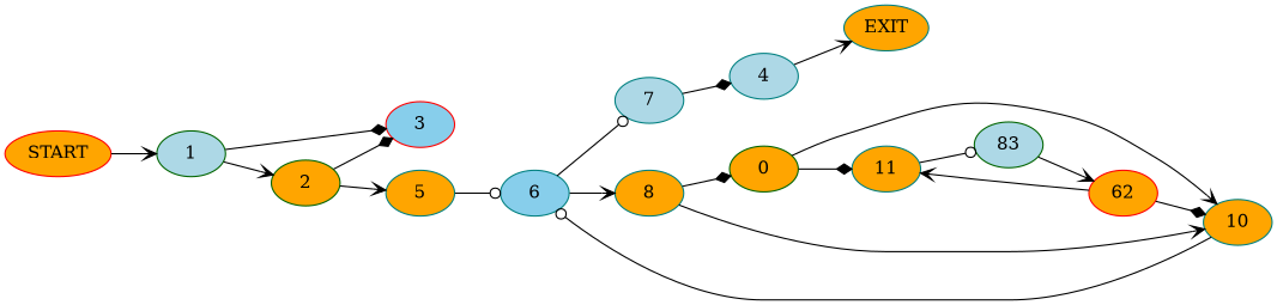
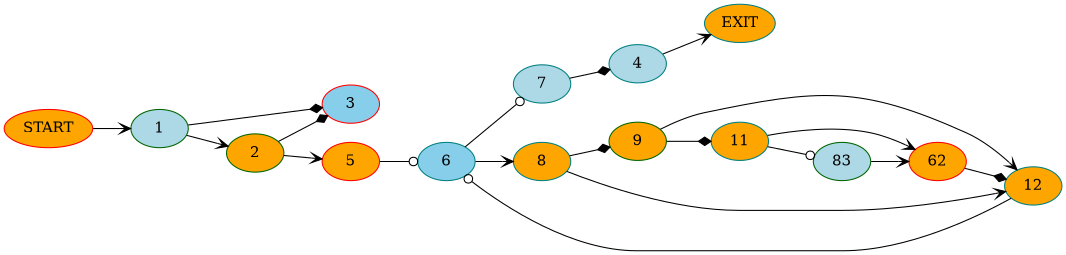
  digraph {
    rankdir=LR
    node [color=teal fillcolor=orange style=filled]
    edge [arrowhead=vee]
    n1 [color=red label=START]
    1 [color=darkgreen fillcolor=lightblue]
    2 [color=darkgreen]
    3 [color=red fillcolor=skyblue]
    n5 [label=EXIT]
-   5
+   5 [color=red]
    6 [fillcolor=skyblue]
    4 [fillcolor=lightblue]
    7 [fillcolor=lightblue]
    8
-   9 [color=darkgreen label=0]
-   10
+   9 [color=darkgreen]
+   10 [label=12]
    11
    n14 [color=red label=62]
    n15 [color=darkgreen fillcolor=lightblue label=83]
    n1 -> 1
    1 -> 2
    1 -> 3 [arrowhead=diamond]
    2 -> 3 [arrowhead=diamond]
    2 -> 5
    5 -> 6 [arrowhead=odot]
    6 -> 7 [arrowhead=odot]
    6 -> 8
    4 -> n5
    7 -> 4 [arrowhead=diamond]
    8 -> 9 [arrowhead=diamond]
    8 -> 10
    9 -> 10
    9 -> 11 [arrowhead=diamond]
    10 -> 6 [arrowhead=odot]
-   n14 -> 11
+   11 -> n14
    11 -> n15 [arrowhead=odot]
    n14 -> 10 [arrowhead=diamond]
    n15 -> n14
  }
